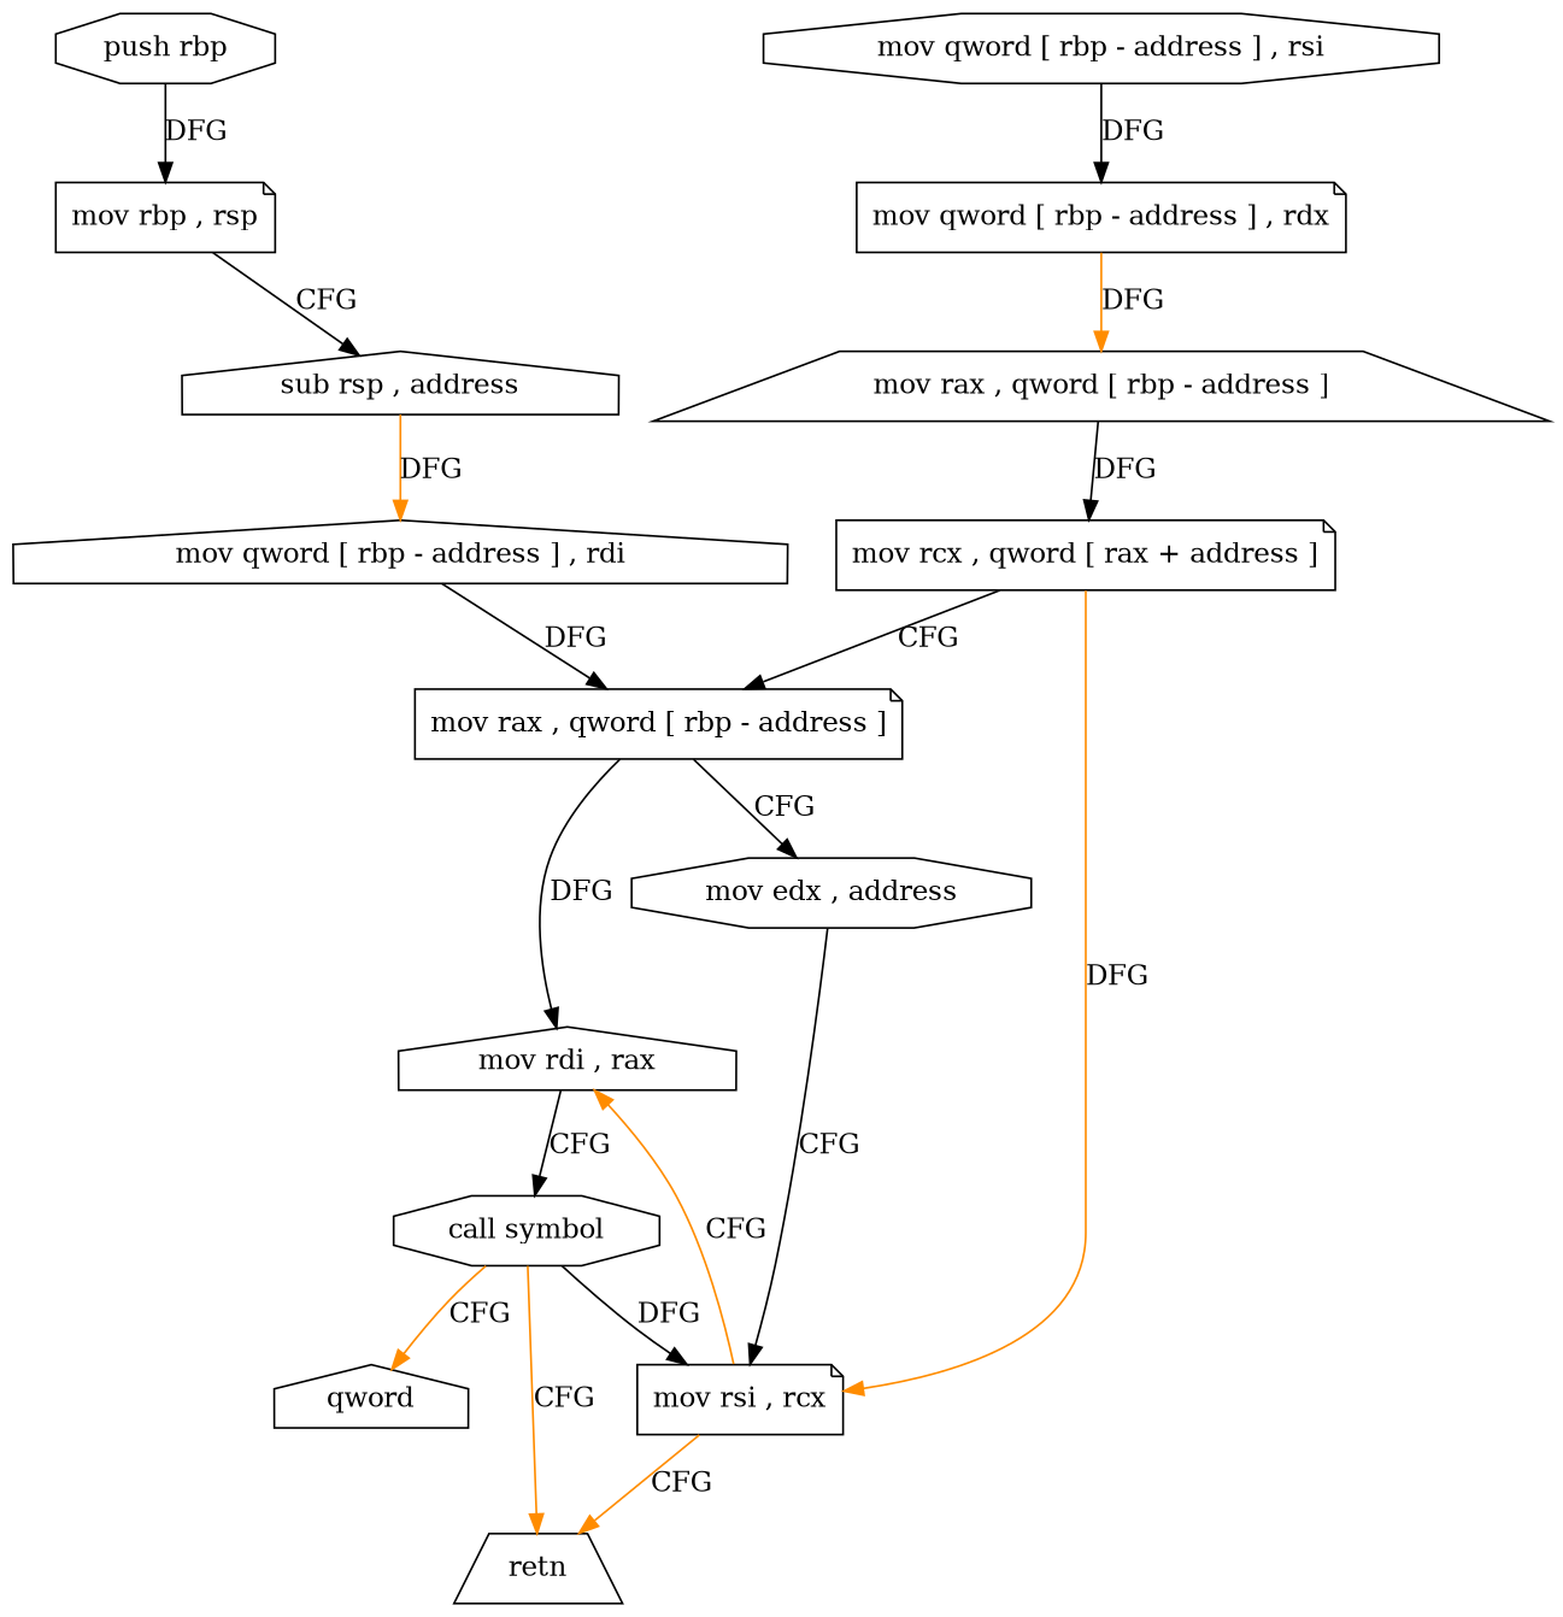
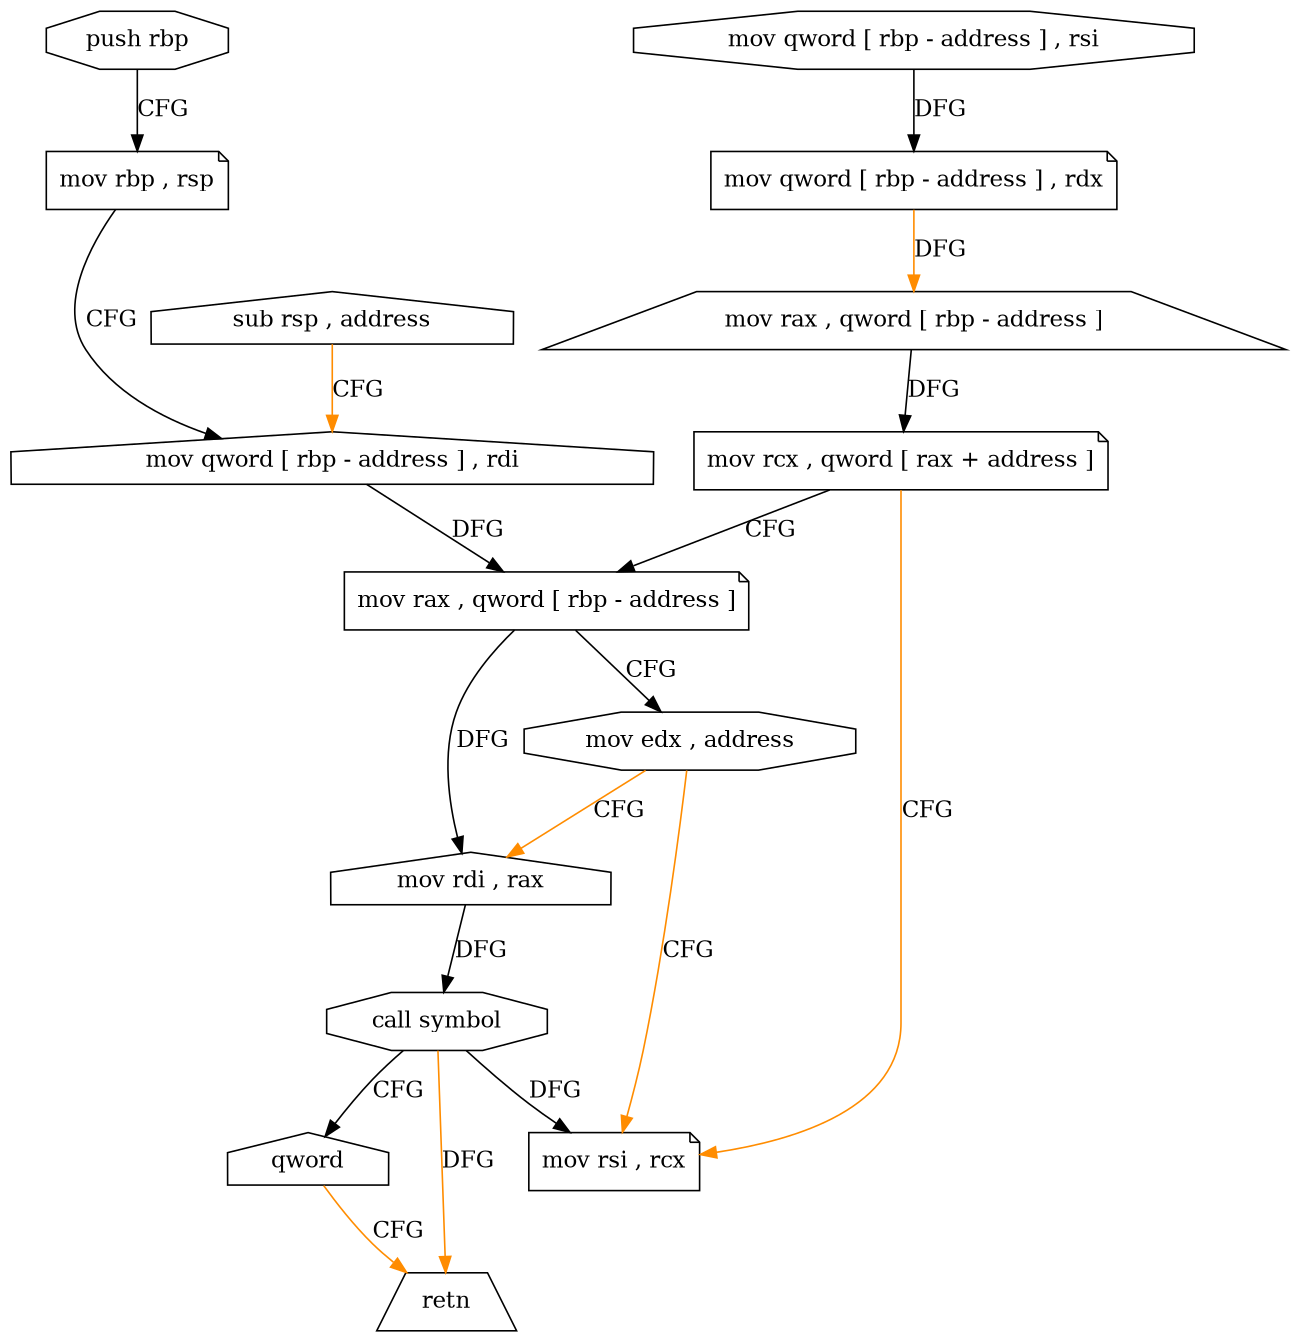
  digraph {
    node [shape=note]
    edge [color=black]
    n1 [label="push rbp" shape=octagon]
    n2 [label="mov rbp , rsp"]
    n3 [label="sub rsp , address" shape=house]
    n4 [label="mov qword [ rbp - address ] , rdi" shape=house]
    n5 [label="mov rax , qword [ rbp - address ]"]
    n6 [label="mov qword [ rbp - address ] , rsi" shape=octagon]
    n7 [label="mov qword [ rbp - address ] , rdx"]
    n8 [label="mov edx , address" shape=octagon]
    n9 [label="mov rdi , rax" shape=house]
    n10 [label="mov rax , qword [ rbp - address ]" shape=trapezium]
    n11 [label="mov rcx , qword [ rax + address ]"]
    n12 [label="mov rsi , rcx"]
    n13 [label="call symbol" shape=octagon]
    n14 [label=qword shape=house]
    n15 [label=retn shape=trapezium]
-   n1 -> n2 [label=DFG]
-   n2 -> n3 [label=CFG]
-   n3 -> n4 [color=darkorange label=DFG]
+   n1 -> n2 [label=CFG]
+   n2 -> n4 [label=CFG]
+   n3 -> n4 [color=darkorange label=CFG]
    n4 -> n5 [label=DFG]
    n5 -> n8 [label=CFG]
    n5 -> n9 [label=DFG]
    n6 -> n7 [label=DFG]
    n7 -> n10 [color=darkorange label=DFG]
-   n8 -> n12 [label=CFG]
-   n9 -> n13 [label=CFG]
+   n8 -> n12 [color=darkorange label=CFG]
+   n9 -> n13 [label=DFG]
    n10 -> n11 [label=DFG]
    n11 -> n5 [label=CFG]
-   n11 -> n12 [color=darkorange label=DFG]
-   n12 -> n9 [color=darkorange label=CFG]
+   n11 -> n12 [color=darkorange label=CFG]
+   n8 -> n9 [color=darkorange label=CFG]
    n13 -> n12 [label=DFG]
-   n13 -> n14 [color=darkorange label=CFG]
-   n13 -> n15 [color=darkorange label=CFG]
-   n12 -> n15 [color=darkorange label=CFG]
+   n13 -> n14 [label=CFG]
+   n13 -> n15 [color=darkorange label=DFG]
+   n14 -> n15 [color=darkorange label=CFG]
  }
